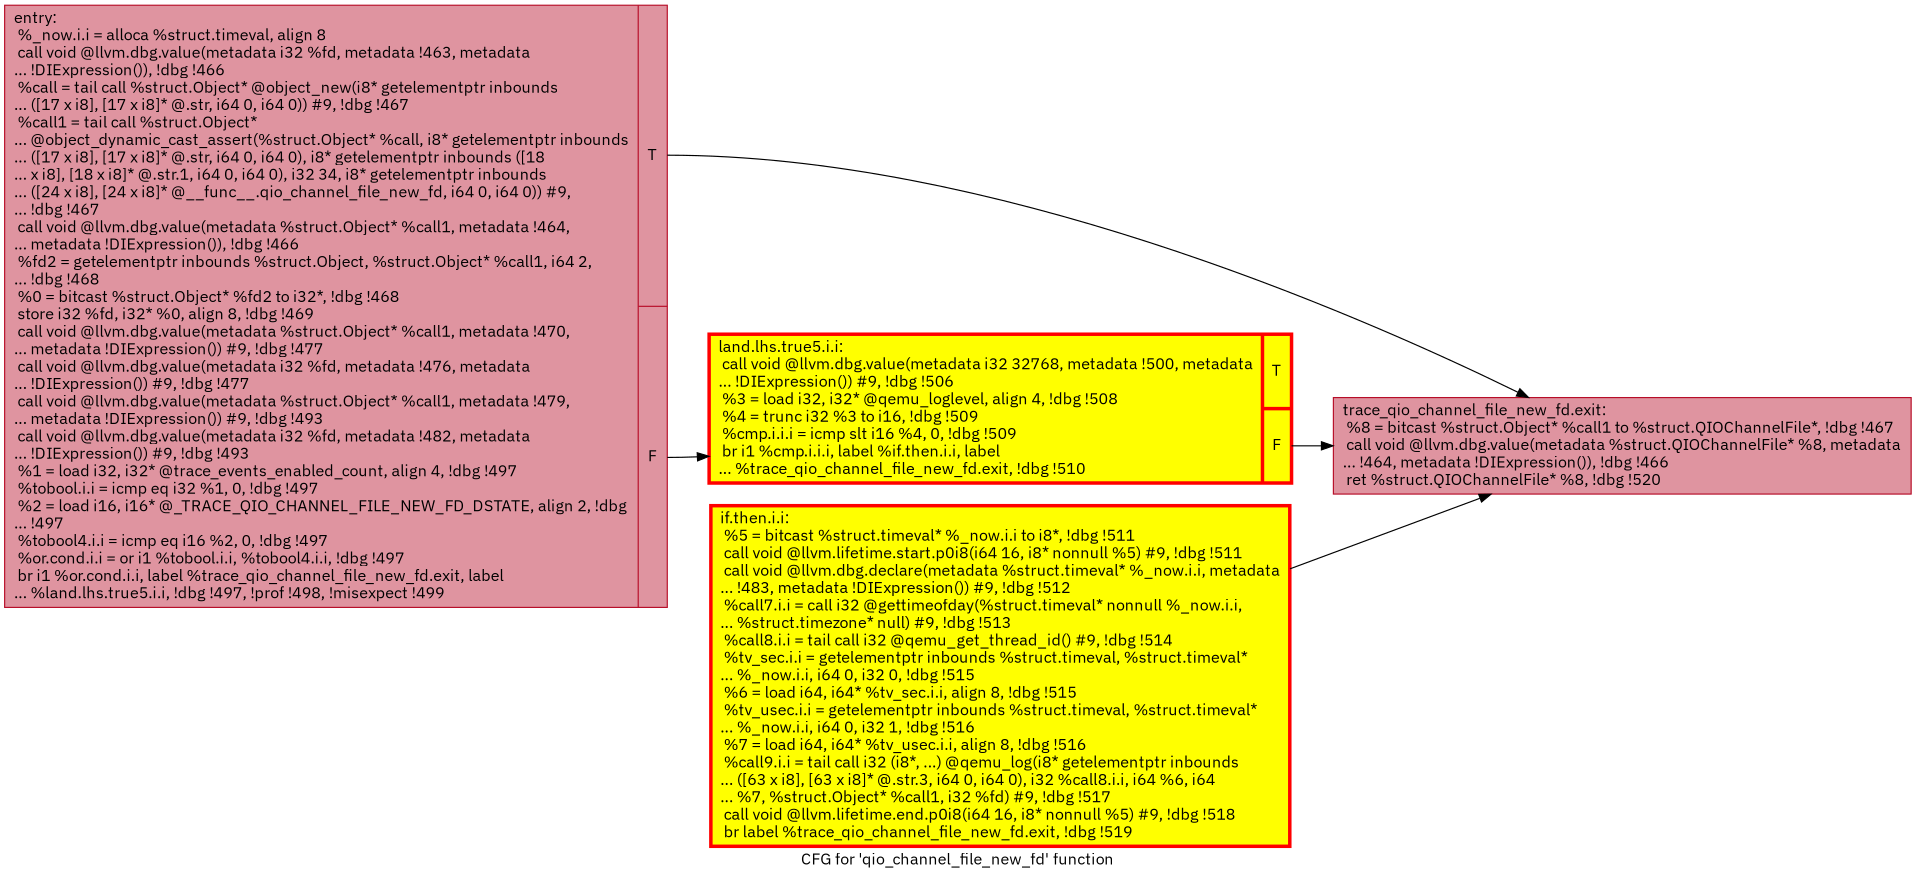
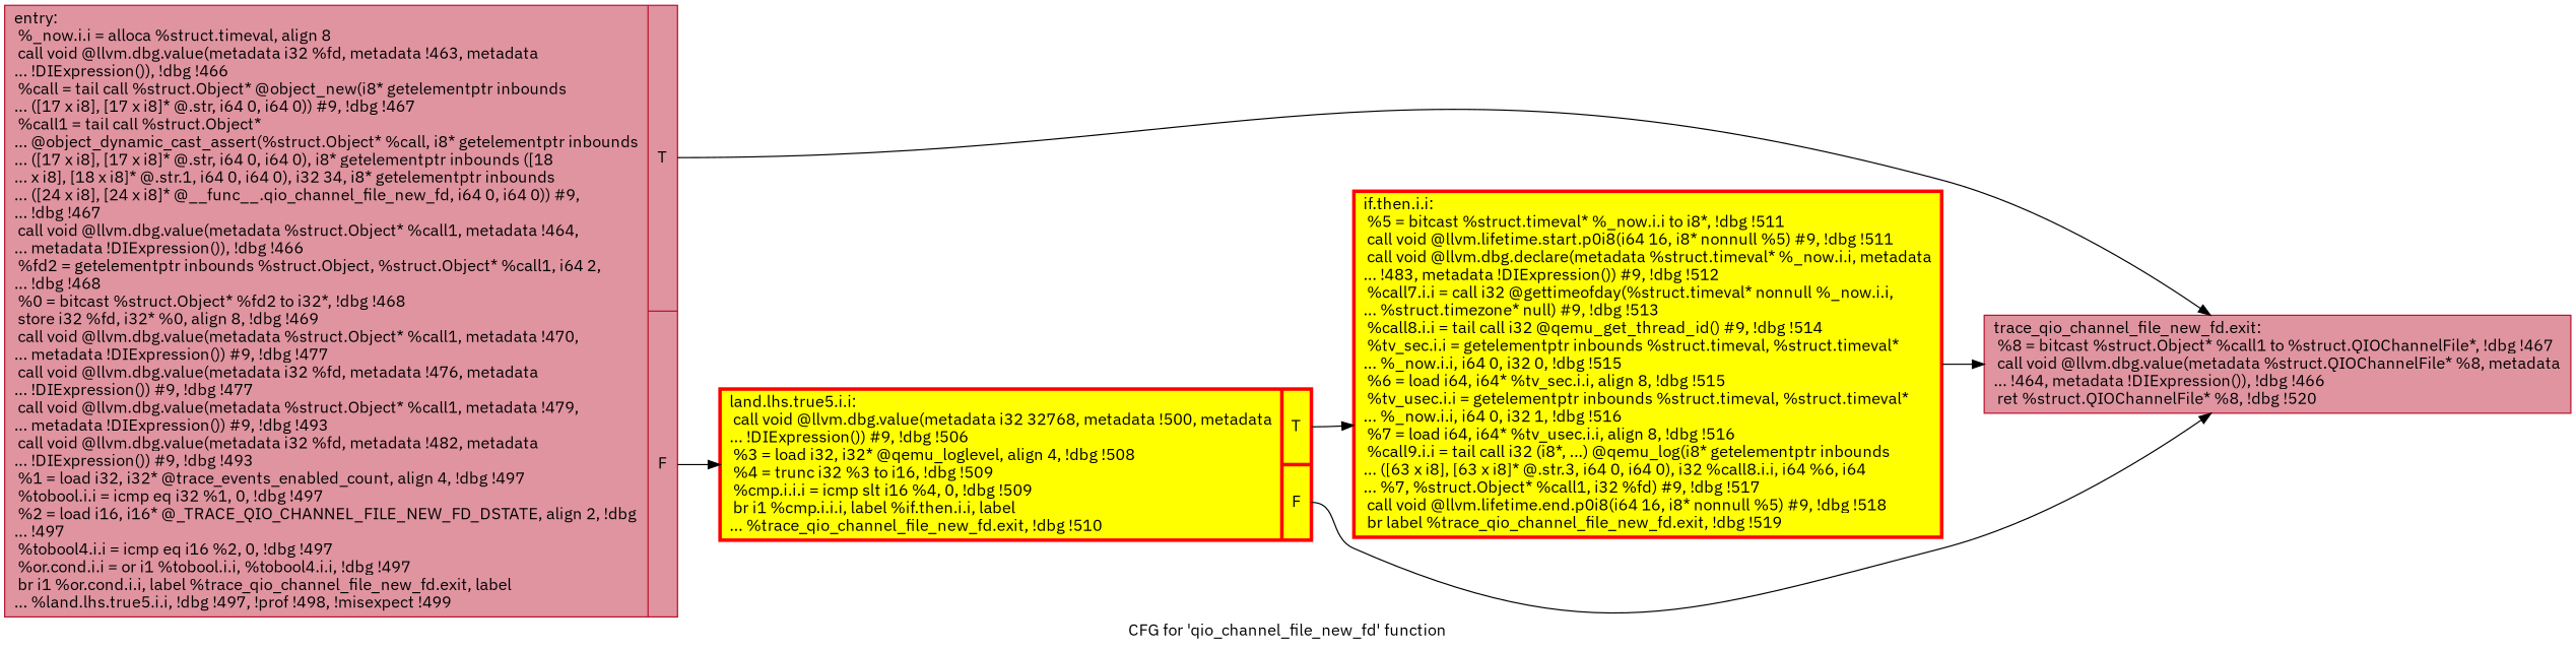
  digraph {
    label="CFG for 'qio_channel_file_new_fd' function"
    rankdir=LR
    fontname="IBM Plex Sans"
    node [color="#b70d28ff" fillcolor="#b70d2870" shape=record style=filled fontname="IBM Plex Sans"]
    edge [tailport=s0 fontname="IBM Plex Sans"]
    n1 [label="{entry:\l  %_now.i.i = alloca %struct.timeval, align 8\l  call void @llvm.dbg.value(metadata i32 %fd, metadata !463, metadata\l... !DIExpression()), !dbg !466\l  %call = tail call %struct.Object* @object_new(i8* getelementptr inbounds\l... ([17 x i8], [17 x i8]* @.str, i64 0, i64 0)) #9, !dbg !467\l  %call1 = tail call %struct.Object*\l... @object_dynamic_cast_assert(%struct.Object* %call, i8* getelementptr inbounds\l... ([17 x i8], [17 x i8]* @.str, i64 0, i64 0), i8* getelementptr inbounds ([18\l... x i8], [18 x i8]* @.str.1, i64 0, i64 0), i32 34, i8* getelementptr inbounds\l... ([24 x i8], [24 x i8]* @__func__.qio_channel_file_new_fd, i64 0, i64 0)) #9,\l... !dbg !467\l  call void @llvm.dbg.value(metadata %struct.Object* %call1, metadata !464,\l... metadata !DIExpression()), !dbg !466\l  %fd2 = getelementptr inbounds %struct.Object, %struct.Object* %call1, i64 2,\l... !dbg !468\l  %0 = bitcast %struct.Object* %fd2 to i32*, !dbg !468\l  store i32 %fd, i32* %0, align 8, !dbg !469\l  call void @llvm.dbg.value(metadata %struct.Object* %call1, metadata !470,\l... metadata !DIExpression()) #9, !dbg !477\l  call void @llvm.dbg.value(metadata i32 %fd, metadata !476, metadata\l... !DIExpression()) #9, !dbg !477\l  call void @llvm.dbg.value(metadata %struct.Object* %call1, metadata !479,\l... metadata !DIExpression()) #9, !dbg !493\l  call void @llvm.dbg.value(metadata i32 %fd, metadata !482, metadata\l... !DIExpression()) #9, !dbg !493\l  %1 = load i32, i32* @trace_events_enabled_count, align 4, !dbg !497\l  %tobool.i.i = icmp eq i32 %1, 0, !dbg !497\l  %2 = load i16, i16* @_TRACE_QIO_CHANNEL_FILE_NEW_FD_DSTATE, align 2, !dbg\l... !497\l  %tobool4.i.i = icmp eq i16 %2, 0, !dbg !497\l  %or.cond.i.i = or i1 %tobool.i.i, %tobool4.i.i, !dbg !497\l  br i1 %or.cond.i.i, label %trace_qio_channel_file_new_fd.exit, label\l... %land.lhs.true5.i.i, !dbg !497, !prof !498, !misexpect !499\l|{<s0>T|<s1>F}}"]
    n2 [label="{trace_qio_channel_file_new_fd.exit:               \l  %8 = bitcast %struct.Object* %call1 to %struct.QIOChannelFile*, !dbg !467\l  call void @llvm.dbg.value(metadata %struct.QIOChannelFile* %8, metadata\l... !464, metadata !DIExpression()), !dbg !466\l  ret %struct.QIOChannelFile* %8, !dbg !520\l}"]
    n3 [color=red fillcolor=yellow label="{land.lhs.true5.i.i:                               \l  call void @llvm.dbg.value(metadata i32 32768, metadata !500, metadata\l... !DIExpression()) #9, !dbg !506\l  %3 = load i32, i32* @qemu_loglevel, align 4, !dbg !508\l  %4 = trunc i32 %3 to i16, !dbg !509\l  %cmp.i.i.i = icmp slt i16 %4, 0, !dbg !509\l  br i1 %cmp.i.i.i, label %if.then.i.i, label\l... %trace_qio_channel_file_new_fd.exit, !dbg !510\l|{<s0>T|<s1>F}}" penwidth=3.0]
    n4 [color=red fillcolor=yellow label="{if.then.i.i:                                      \l  %5 = bitcast %struct.timeval* %_now.i.i to i8*, !dbg !511\l  call void @llvm.lifetime.start.p0i8(i64 16, i8* nonnull %5) #9, !dbg !511\l  call void @llvm.dbg.declare(metadata %struct.timeval* %_now.i.i, metadata\l... !483, metadata !DIExpression()) #9, !dbg !512\l  %call7.i.i = call i32 @gettimeofday(%struct.timeval* nonnull %_now.i.i,\l... %struct.timezone* null) #9, !dbg !513\l  %call8.i.i = tail call i32 @qemu_get_thread_id() #9, !dbg !514\l  %tv_sec.i.i = getelementptr inbounds %struct.timeval, %struct.timeval*\l... %_now.i.i, i64 0, i32 0, !dbg !515\l  %6 = load i64, i64* %tv_sec.i.i, align 8, !dbg !515\l  %tv_usec.i.i = getelementptr inbounds %struct.timeval, %struct.timeval*\l... %_now.i.i, i64 0, i32 1, !dbg !516\l  %7 = load i64, i64* %tv_usec.i.i, align 8, !dbg !516\l  %call9.i.i = tail call i32 (i8*, ...) @qemu_log(i8* getelementptr inbounds\l... ([63 x i8], [63 x i8]* @.str.3, i64 0, i64 0), i32 %call8.i.i, i64 %6, i64\l... %7, %struct.Object* %call1, i32 %fd) #9, !dbg !517\l  call void @llvm.lifetime.end.p0i8(i64 16, i8* nonnull %5) #9, !dbg !518\l  br label %trace_qio_channel_file_new_fd.exit, !dbg !519\l}" penwidth=3.0]
    n1 -> n2
    n1 -> n3 [tailport=s1]
    n3 -> n2 [tailport=s1]
+   n3 -> n4
    n4 -> n2 [tailport=""]
  }
